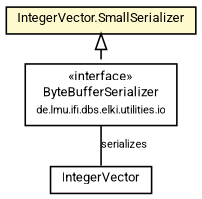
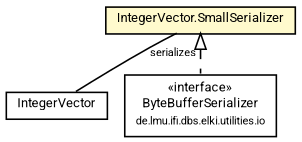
  digraph {
    nodesep=0.15
    rankdir=TB
    ranksep=0.25
    node [fontcolor=black fontname=Roboto fontsize=8 margin=0 shape=plaintext]
    edge [color=black fontname=Roboto fontsize=7 labelfontname=Roboto labelfontsize=7]
    n1 [height=0 label=<<table title="de.lmu.ifi.dbs.elki.data.IntegerVector" border="0" cellborder="1" cellspacing="0" cellpadding="2" href="IntegerVector.html" target="_parent"> 		<tr><td><table border="0" cellspacing="0" cellpadding="1"> 		<tr><td align="center" balign="center"> <font face="Roboto">IntegerVector</font> </td></tr> 		</table></td></tr> 		</table>> width=0]
    n2 [height=0 label=<<table title="de.lmu.ifi.dbs.elki.data.IntegerVector.SmallSerializer" border="0" cellborder="1" cellspacing="0" cellpadding="2" bgcolor="lemonChiffon" href="IntegerVector.SmallSerializer.html" target="_parent"> 		<tr><td><table border="0" cellspacing="0" cellpadding="1"> 		<tr><td align="center" balign="center"> <font face="Roboto">IntegerVector.SmallSerializer</font> </td></tr> 		</table></td></tr> 		</table>> width=0]
    n3 [height=0 label=<<table title="de.lmu.ifi.dbs.elki.utilities.io.ByteBufferSerializer" border="0" cellborder="1" cellspacing="0" cellpadding="2" href="../utilities/io/ByteBufferSerializer.html" target="_parent"> 		<tr><td><table border="0" cellspacing="0" cellpadding="1"> 		<tr><td align="center" balign="center"> &#171;interface&#187; </td></tr> 		<tr><td align="center" balign="center"> <font face="Roboto">ByteBufferSerializer</font> </td></tr> 		<tr><td align="center" balign="center"> <font face="Roboto" point-size="7.0">de.lmu.ifi.dbs.elki.utilities.io</font> </td></tr> 		</table></td></tr> 		</table>> width=0]
-   n3 -> n1 [arrowhead=none label=serializes weight=2]
+   n2 -> n1 [arrowhead=none label=serializes weight=2]
    n2 -> n3 [arrowtail=empty dir=back style=dashed weight=9]
  }
